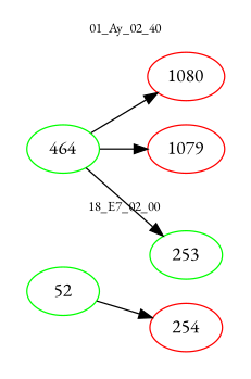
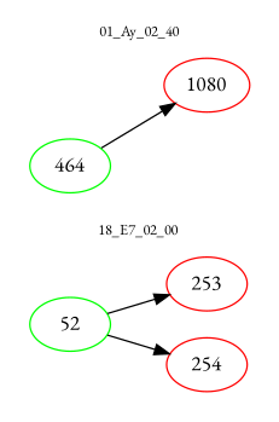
  digraph {
    fontname="EB Garamond"
    rankdir=LR
    node [color=red fontname="EB Garamond"]
    edge [color=black fontname="EB Garamond"]
    n1 [color=green label=464]
-   n2 [label=1079]
    n3 [label=1080]
    n4 [color=green label=52]
-   n5 [color=green label=253]
+   n5 [label=253]
    n6 [label=254]
    subgraph cluster_1 {
      color=white
      fontsize=10
      label="01_Ay_02_40"
      n1
-     n2
      n3
    }
    subgraph cluster_2 {
      color=white
      fontsize=10
      label="18_E7_02_00"
      n4
      n5
      n6
    }
-   n1 -> n2
    n1 -> n3
-   n1 -> n5
+   n4 -> n5
    n4 -> n6
  }
